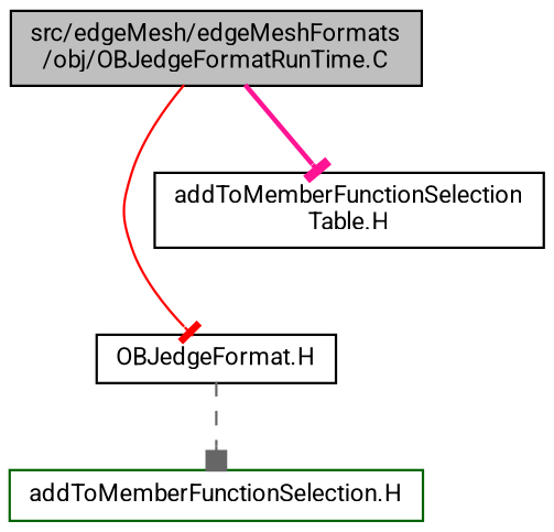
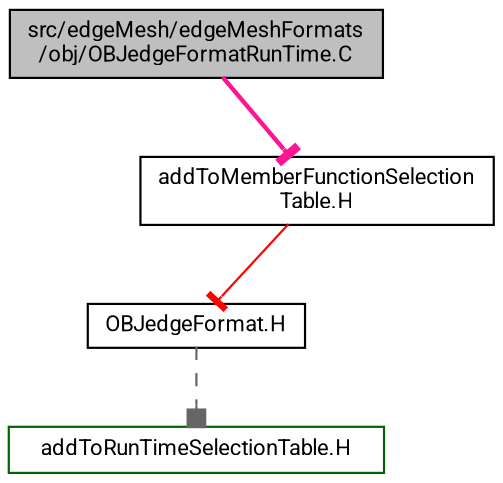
  digraph {
    fontname=Roboto
    node [color=black fontname=Roboto fontsize=10 shape=record]
    edge [arrowhead=tee fontname=Roboto fontsize=10 labelfontname=Helvetica labelfontsize=10]
    n1 [fillcolor=grey75 fontcolor=black height=0.2 label="src/edgeMesh/edgeMeshFormats\l/obj/OBJedgeFormatRunTime.C" style=filled width=0.4]
    n2 [height=0.2 label="OBJedgeFormat.H" width=0.4]
    n3 [height=0.2 label="addToMemberFunctionSelection\lTable.H" width=0.4]
-   n4 [color=darkgreen height=0.2 label="addToMemberFunctionSelection.H" width=0.4]
-   n1 -> n2 [color=red style=solid]
+   n4 [color=darkgreen height=0.2 label="addToRunTimeSelectionTable.H" width=0.4]
+   n3 -> n2 [color=red style=solid]
    n1 -> n3 [color=deeppink style=bold]
    n2 -> n4 [arrowhead=box color=gray40 style=dashed]
  }
